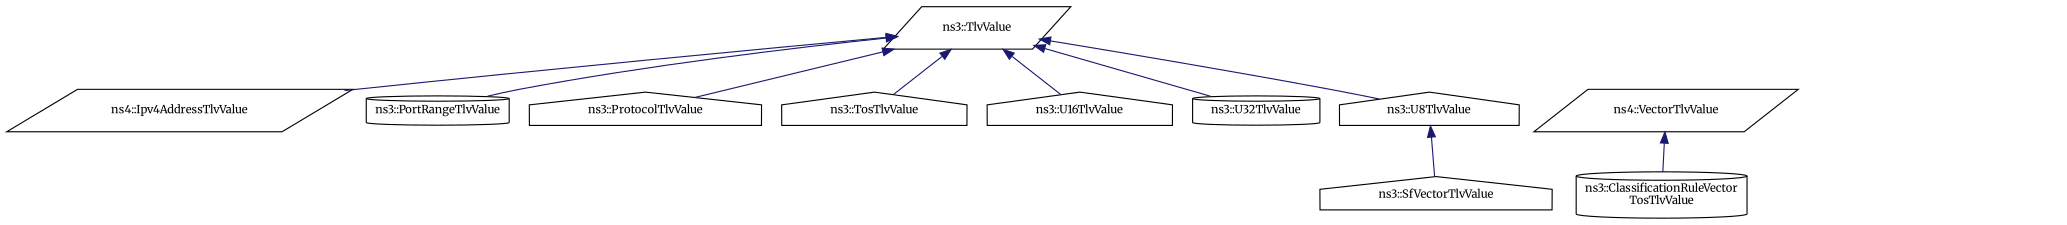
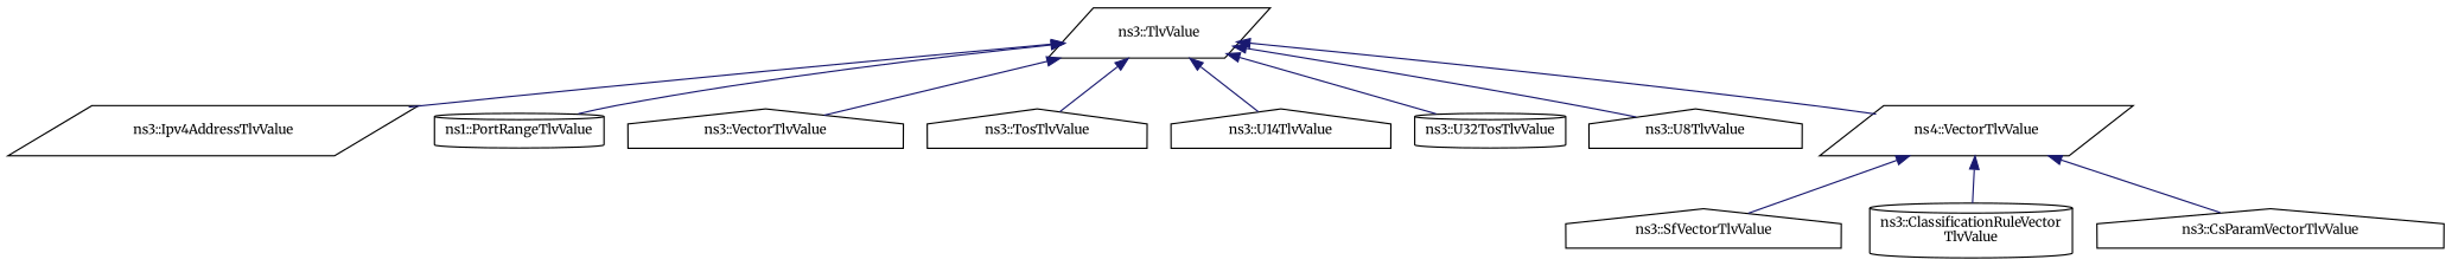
  digraph {
    fontname=Merriweather
    rankdir=TB
    node [color=black fillcolor=white fontname=Merriweather fontsize=10 shape=house style=filled]
    edge [color=midnightblue dir=back fontname=Merriweather fontsize=10 labelfontname=Helvetica labelfontsize=10 style=solid]
    n1 [height=0.2 label="ns3::TlvValue" shape=parallelogram width=0.4]
-   n2 [height=0.2 label="ns4::Ipv4AddressTlvValue" shape=parallelogram width=0.4]
-   n3 [height=0.2 label="ns3::PortRangeTlvValue" shape=cylinder width=0.4]
-   n4 [height=0.2 label="ns3::ProtocolTlvValue" width=0.4]
+   n2 [height=0.2 label="ns3::Ipv4AddressTlvValue" shape=parallelogram width=0.4]
+   n3 [height=0.2 label="ns1::PortRangeTlvValue" shape=cylinder width=0.4]
+   n4 [height=0.2 label="ns3::VectorTlvValue" width=0.4]
    n5 [height=0.2 label="ns3::TosTlvValue" width=0.4]
-   n6 [height=0.2 label="ns3::U16TlvValue" width=0.4]
-   n7 [height=0.2 label="ns3::U32TlvValue" shape=cylinder width=0.4]
+   n6 [height=0.2 label="ns3::U14TlvValue" width=0.4]
+   n7 [height=0.2 label="ns3::U32TosTlvValue" shape=cylinder width=0.4]
    n8 [height=0.2 label="ns3::U8TlvValue" width=0.4]
    n9 [height=0.2 label="ns4::VectorTlvValue" shape=parallelogram width=0.4]
-   n10 [height=0.2 label="ns3::ClassificationRuleVector\lTosTlvValue" shape=cylinder width=0.4]
+   n10 [height=0.2 label="ns3::ClassificationRuleVector\lTlvValue" shape=cylinder width=0.4]
+   n11 [height=0.2 label="ns3::CsParamVectorTlvValue" width=0.4]
    n12 [height=0.2 label="ns3::SfVectorTlvValue" width=0.4]
    n1 -> n2
    n1 -> n3
    n1 -> n4
    n1 -> n5
    n1 -> n6
    n1 -> n7
    n1 -> n8
+   n1 -> n9
    n9 -> n10
-   n8 -> n12
+   n9 -> n11
+   n9 -> n12
  }
